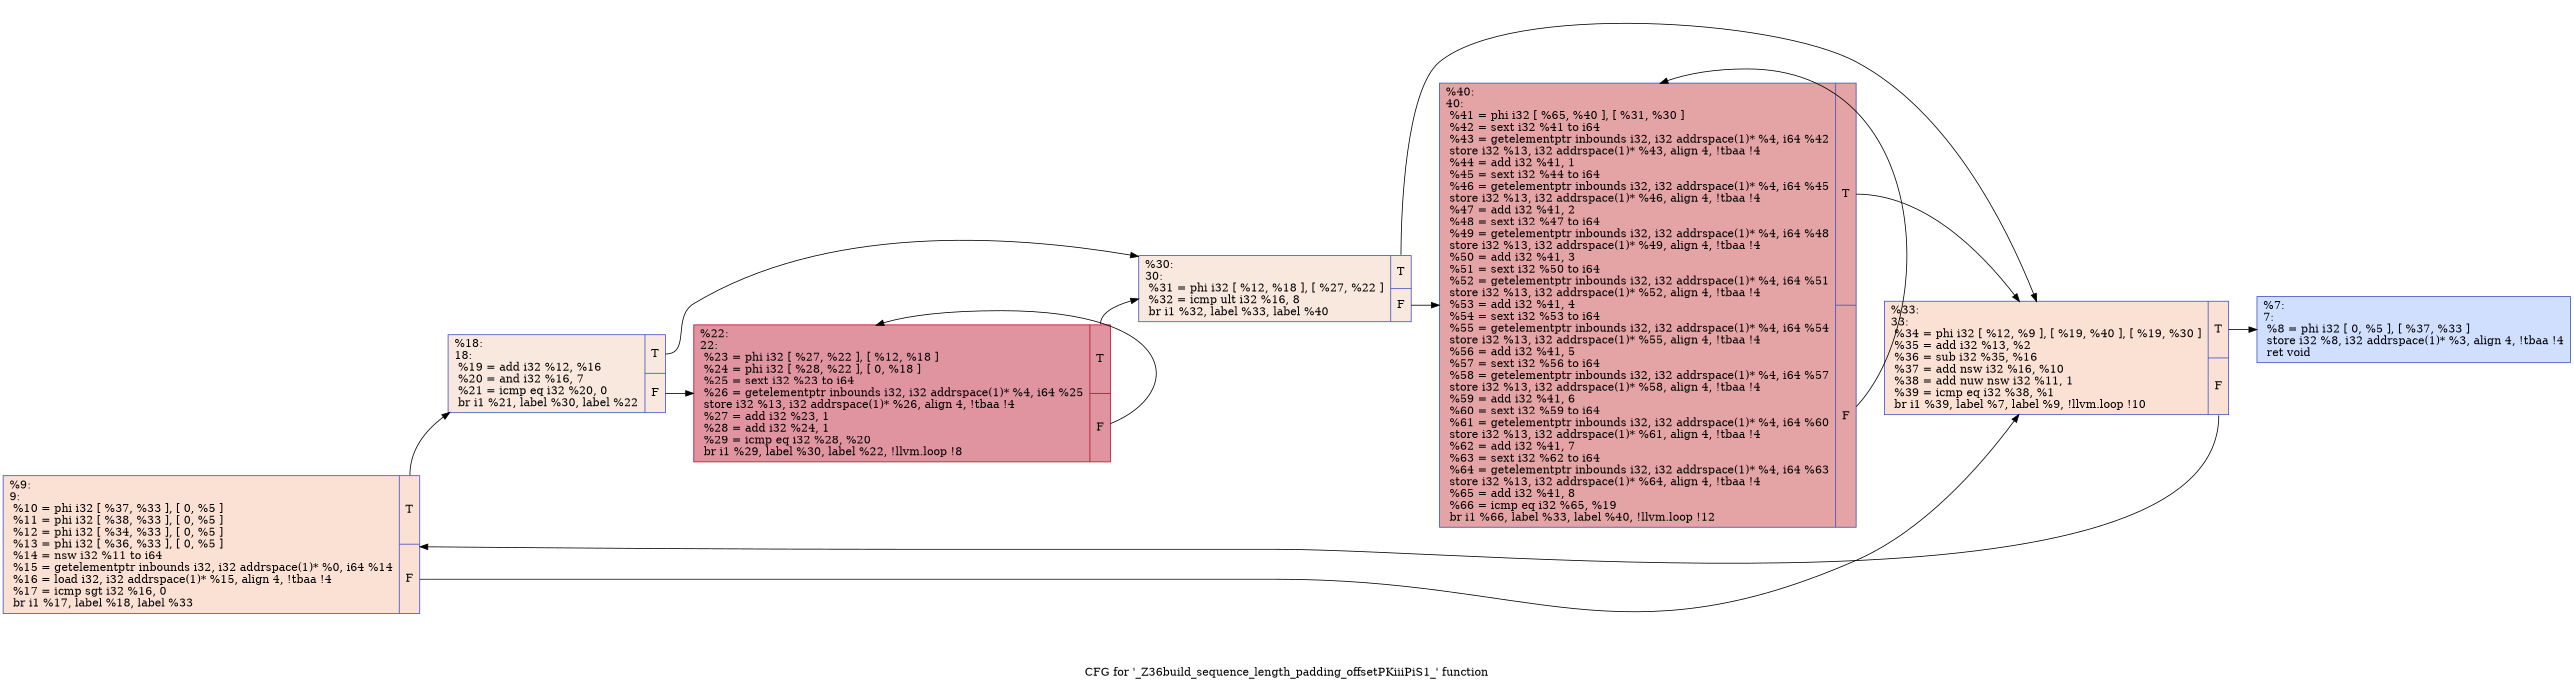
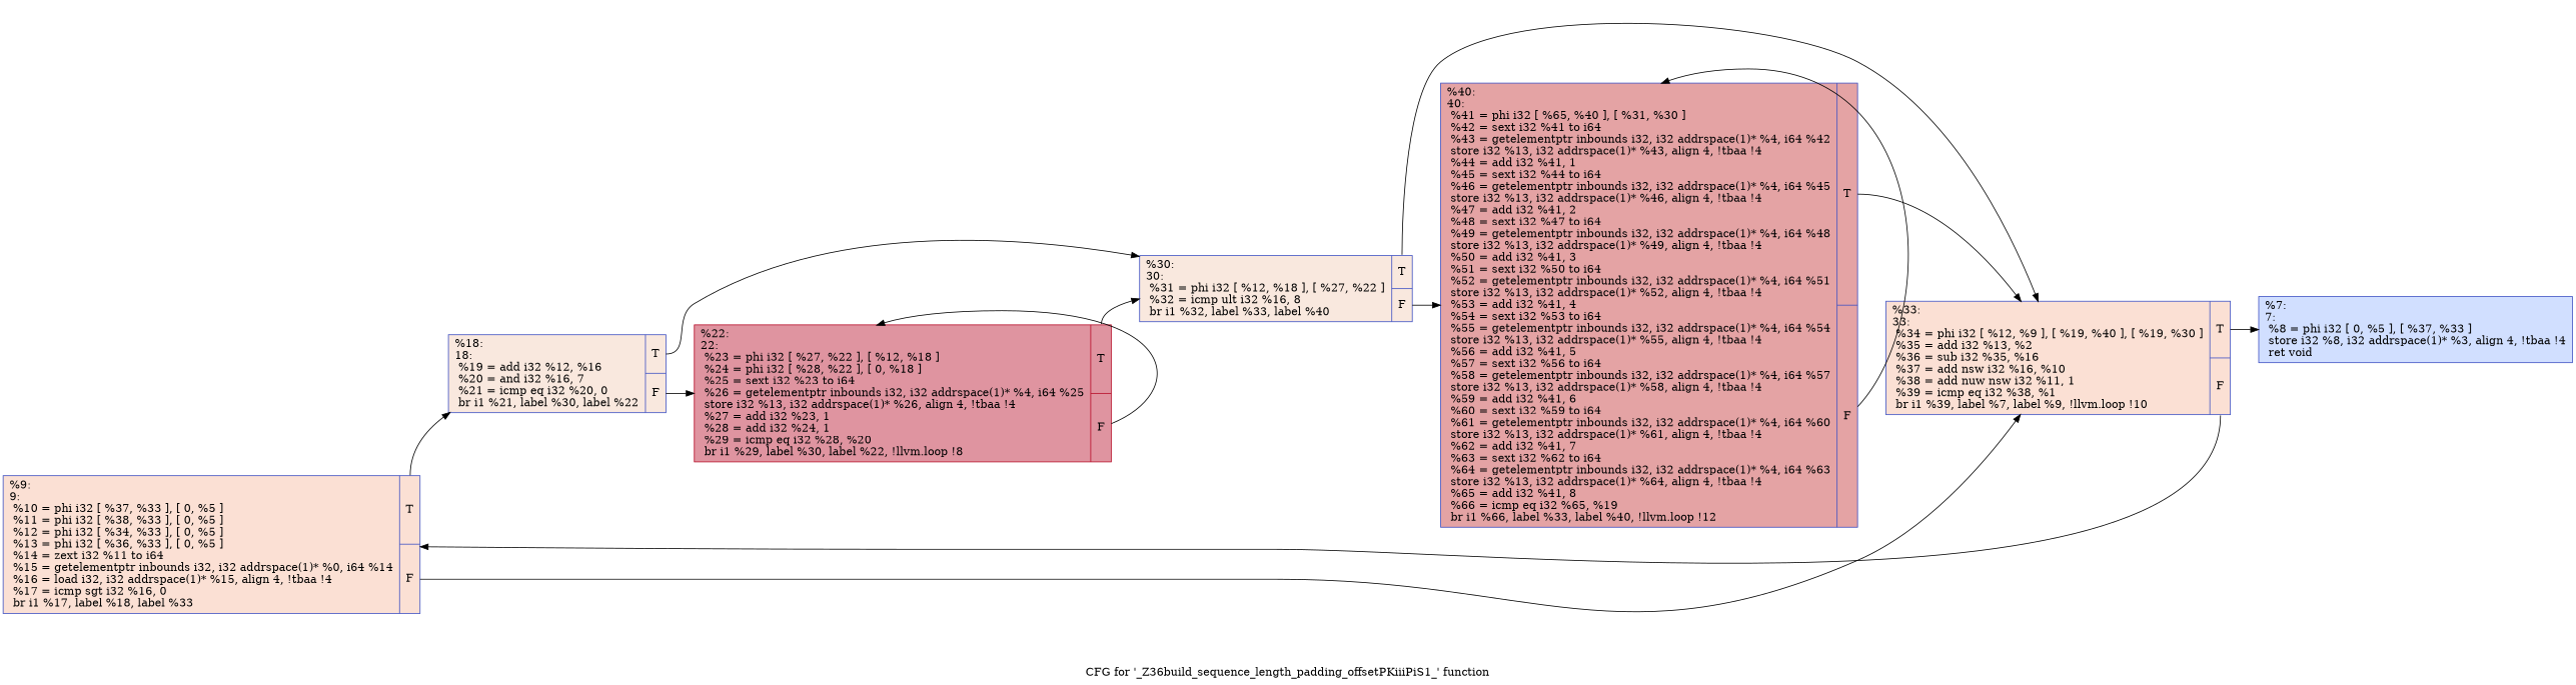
  digraph {
    label="CFG for '_Z36build_sequence_length_padding_offsetPKiiiPiS1_' function"
    rankdir=LR
    node [color="#3d50c3ff" fillcolor="#f7b99e70" shape=record style=filled]
    edge [tailport=s0]
-   n1 [label="{%9:\l9:                                                \l  %10 = phi i32 [ %37, %33 ], [ 0, %5 ]\l  %11 = phi i32 [ %38, %33 ], [ 0, %5 ]\l  %12 = phi i32 [ %34, %33 ], [ 0, %5 ]\l  %13 = phi i32 [ %36, %33 ], [ 0, %5 ]\l  %14 = nsw i32 %11 to i64\l  %15 = getelementptr inbounds i32, i32 addrspace(1)* %0, i64 %14\l  %16 = load i32, i32 addrspace(1)* %15, align 4, !tbaa !4\l  %17 = icmp sgt i32 %16, 0\l  br i1 %17, label %18, label %33\l|{<s0>T|<s1>F}}"]
+   n1 [label="{%9:\l9:                                                \l  %10 = phi i32 [ %37, %33 ], [ 0, %5 ]\l  %11 = phi i32 [ %38, %33 ], [ 0, %5 ]\l  %12 = phi i32 [ %34, %33 ], [ 0, %5 ]\l  %13 = phi i32 [ %36, %33 ], [ 0, %5 ]\l  %14 = zext i32 %11 to i64\l  %15 = getelementptr inbounds i32, i32 addrspace(1)* %0, i64 %14\l  %16 = load i32, i32 addrspace(1)* %15, align 4, !tbaa !4\l  %17 = icmp sgt i32 %16, 0\l  br i1 %17, label %18, label %33\l|{<s0>T|<s1>F}}"]
    n2 [fillcolor="#f2cab570" label="{%18:\l18:                                               \l  %19 = add i32 %12, %16\l  %20 = and i32 %16, 7\l  %21 = icmp eq i32 %20, 0\l  br i1 %21, label %30, label %22\l|{<s0>T|<s1>F}}"]
    n3 [label="{%33:\l33:                                               \l  %34 = phi i32 [ %12, %9 ], [ %19, %40 ], [ %19, %30 ]\l  %35 = add i32 %13, %2\l  %36 = sub i32 %35, %16\l  %37 = add nsw i32 %16, %10\l  %38 = add nuw nsw i32 %11, 1\l  %39 = icmp eq i32 %38, %1\l  br i1 %39, label %7, label %9, !llvm.loop !10\l|{<s0>T|<s1>F}}"]
    n4 [fillcolor="#96b7ff70" label="{%7:\l7:                                                \l  %8 = phi i32 [ 0, %5 ], [ %37, %33 ]\l  store i32 %8, i32 addrspace(1)* %3, align 4, !tbaa !4\l  ret void\l}"]
    n5 [fillcolor="#f2cab570" label="{%30:\l30:                                               \l  %31 = phi i32 [ %12, %18 ], [ %27, %22 ]\l  %32 = icmp ult i32 %16, 8\l  br i1 %32, label %33, label %40\l|{<s0>T|<s1>F}}"]
    n6 [color="#b70d28ff" fillcolor="#b70d2870" label="{%22:\l22:                                               \l  %23 = phi i32 [ %27, %22 ], [ %12, %18 ]\l  %24 = phi i32 [ %28, %22 ], [ 0, %18 ]\l  %25 = sext i32 %23 to i64\l  %26 = getelementptr inbounds i32, i32 addrspace(1)* %4, i64 %25\l  store i32 %13, i32 addrspace(1)* %26, align 4, !tbaa !4\l  %27 = add i32 %23, 1\l  %28 = add i32 %24, 1\l  %29 = icmp eq i32 %28, %20\l  br i1 %29, label %30, label %22, !llvm.loop !8\l|{<s0>T|<s1>F}}"]
    n7 [fillcolor="#c32e3170" label="{%40:\l40:                                               \l  %41 = phi i32 [ %65, %40 ], [ %31, %30 ]\l  %42 = sext i32 %41 to i64\l  %43 = getelementptr inbounds i32, i32 addrspace(1)* %4, i64 %42\l  store i32 %13, i32 addrspace(1)* %43, align 4, !tbaa !4\l  %44 = add i32 %41, 1\l  %45 = sext i32 %44 to i64\l  %46 = getelementptr inbounds i32, i32 addrspace(1)* %4, i64 %45\l  store i32 %13, i32 addrspace(1)* %46, align 4, !tbaa !4\l  %47 = add i32 %41, 2\l  %48 = sext i32 %47 to i64\l  %49 = getelementptr inbounds i32, i32 addrspace(1)* %4, i64 %48\l  store i32 %13, i32 addrspace(1)* %49, align 4, !tbaa !4\l  %50 = add i32 %41, 3\l  %51 = sext i32 %50 to i64\l  %52 = getelementptr inbounds i32, i32 addrspace(1)* %4, i64 %51\l  store i32 %13, i32 addrspace(1)* %52, align 4, !tbaa !4\l  %53 = add i32 %41, 4\l  %54 = sext i32 %53 to i64\l  %55 = getelementptr inbounds i32, i32 addrspace(1)* %4, i64 %54\l  store i32 %13, i32 addrspace(1)* %55, align 4, !tbaa !4\l  %56 = add i32 %41, 5\l  %57 = sext i32 %56 to i64\l  %58 = getelementptr inbounds i32, i32 addrspace(1)* %4, i64 %57\l  store i32 %13, i32 addrspace(1)* %58, align 4, !tbaa !4\l  %59 = add i32 %41, 6\l  %60 = sext i32 %59 to i64\l  %61 = getelementptr inbounds i32, i32 addrspace(1)* %4, i64 %60\l  store i32 %13, i32 addrspace(1)* %61, align 4, !tbaa !4\l  %62 = add i32 %41, 7\l  %63 = sext i32 %62 to i64\l  %64 = getelementptr inbounds i32, i32 addrspace(1)* %4, i64 %63\l  store i32 %13, i32 addrspace(1)* %64, align 4, !tbaa !4\l  %65 = add i32 %41, 8\l  %66 = icmp eq i32 %65, %19\l  br i1 %66, label %33, label %40, !llvm.loop !12\l|{<s0>T|<s1>F}}"]
    n1 -> n2
    n1 -> n3 [tailport=s1]
    n2 -> n5
    n2 -> n6 [tailport=s1]
    n3 -> n1 [tailport=s1]
    n3 -> n4
    n5 -> n3
    n5 -> n7 [tailport=s1]
    n6 -> n5
    n6 -> n6 [tailport=s1]
    n7 -> n3
    n7 -> n7 [tailport=s1]
  }
